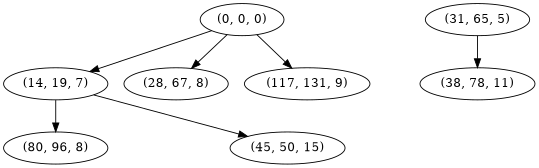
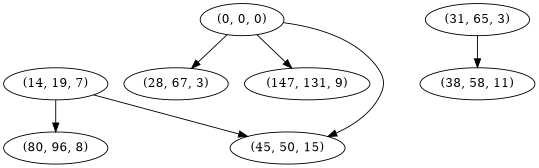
  digraph {
    fontname="DejaVu Serif"
    node [fontname="DejaVu Serif"]
    edge [fontname="DejaVu Serif"]
    "(0, 0, 0)"
    "(14, 19, 7)"
-   "(28, 67, 3)" [label="(28, 67, 8)"]
-   "(117, 131, 9)"
+   "(28, 67, 3)"
+   "(117, 131, 9)" [label="(147, 131, 9)"]
    "(80, 96, 8)"
    "(45, 50, 15)"
-   "(31, 65, 5)"
-   "(38, 58, 11)" [label="(38, 78, 11)"]
-   "(0, 0, 0)" -> "(14, 19, 7)"
+   "(31, 65, 5)" [label="(31, 65, 3)"]
+   "(38, 58, 11)"
+   "(0, 0, 0)" -> "(45, 50, 15)"
    "(0, 0, 0)" -> "(28, 67, 3)"
    "(0, 0, 0)" -> "(117, 131, 9)"
    "(14, 19, 7)" -> "(80, 96, 8)"
    "(14, 19, 7)" -> "(45, 50, 15)"
    "(31, 65, 5)" -> "(38, 58, 11)"
  }
